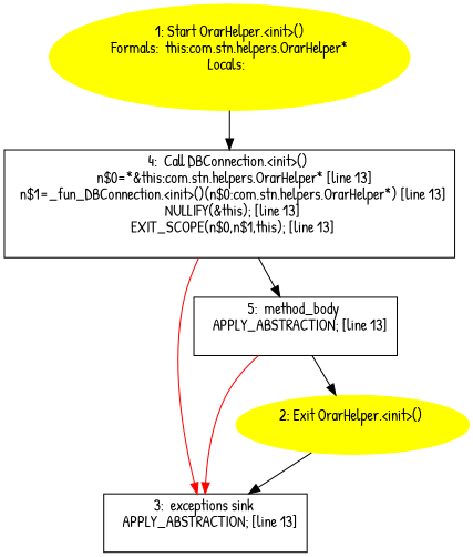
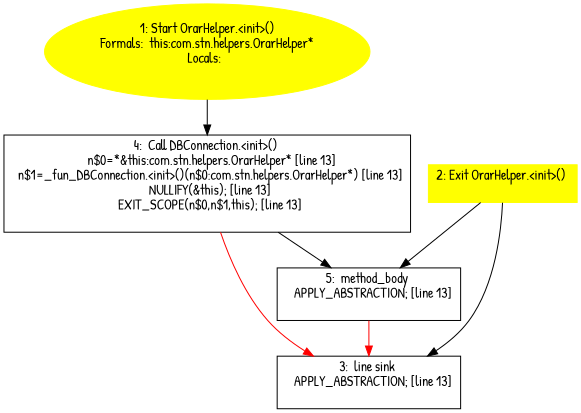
  digraph {
    fontname="Patrick Hand"
    node [fontname="Patrick Hand" shape=box]
    edge [fontname="Patrick Hand"]
    n1 [color=yellow label="1: Start OrarHelper.<init>()\nFormals:  this:com.stn.helpers.OrarHelper*\nLocals:  \n  " style=filled shape=""]
    n2 [label="4:  Call DBConnection.<init>() \n   n$0=*&this:com.stn.helpers.OrarHelper* [line 13]\n  n$1=_fun_DBConnection.<init>()(n$0:com.stn.helpers.OrarHelper*) [line 13]\n  NULLIFY(&this); [line 13]\n  EXIT_SCOPE(n$0,n$1,this); [line 13]\n "]
-   n3 [label="3:  exceptions sink \n   APPLY_ABSTRACTION; [line 13]\n "]
+   n3 [label="3:  line sink \n   APPLY_ABSTRACTION; [line 13]\n "]
    n4 [label="5:  method_body \n   APPLY_ABSTRACTION; [line 13]\n "]
-   n5 [color=yellow label="2: Exit OrarHelper.<init>() \n  " style=filled shape=""]
+   n5 [color=yellow label="2: Exit OrarHelper.<init>() \n  " style=filled]
    n1 -> n2
    n2 -> n3 [color=red]
    n2 -> n4
    n4 -> n3 [color=red]
-   n4 -> n5
+   n5 -> n4
    n5 -> n3
  }
